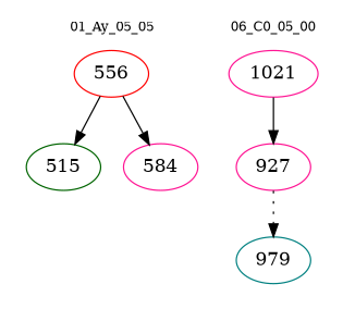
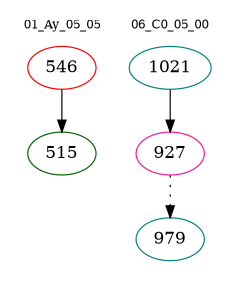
  digraph {
    node [color=deeppink]
    edge [color=black style=solid]
-   n1 [color=red label=556]
+   n1 [color=red label=546]
    n2 [color=darkgreen label=515]
-   n3 [label=584]
    n4 [label=927]
-   n5 [label=1021]
+   n5 [color=teal label=1021]
    n6 [color=teal label=979]
    subgraph cluster_1 {
      color=white
      fontsize=10
      label="01_Ay_05_05"
      n1
      n2
-     n3
    }
    subgraph cluster_2 {
      color=white
      fontsize=10
      label="06_C0_05_00"
      n4
      n5
      n6
    }
    n1 -> n2
-   n1 -> n3
    n4 -> n6 [style=dotted]
    n5 -> n4
  }
